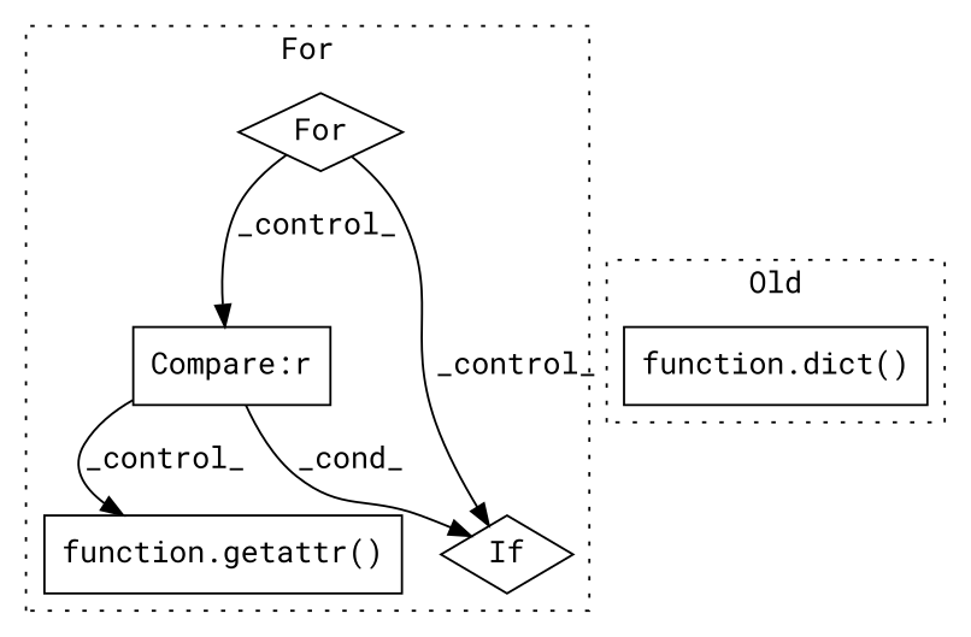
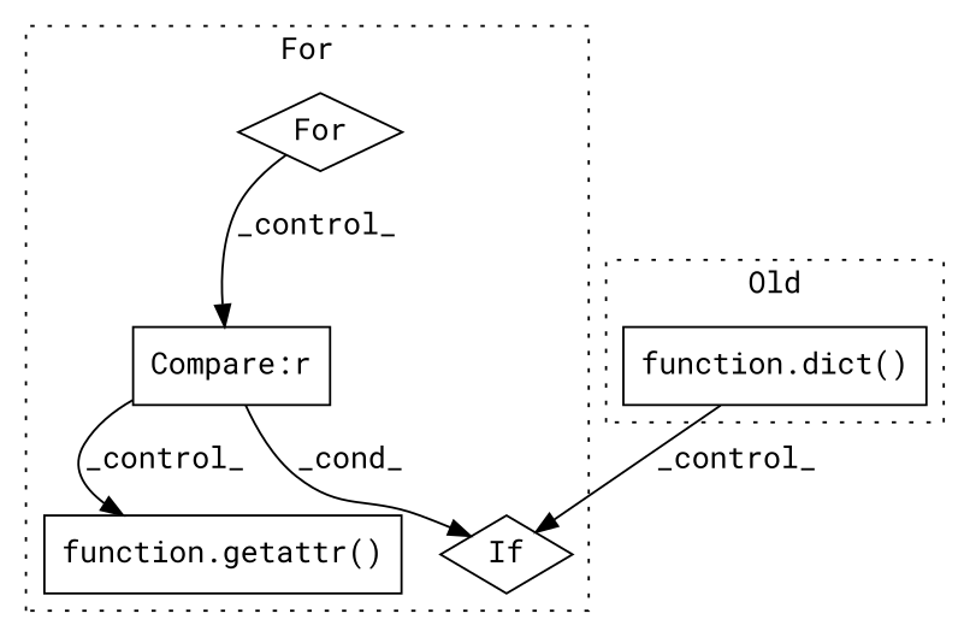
  digraph {
    fontname="Roboto Mono"
    node [a=75 fontname="Roboto Mono" shape=box]
    edge [fontname="Roboto Mono"]
    n1 [l="8,1" label="function.getattr()" s="2978,3004"]
    n2 [a=96 l=3 label=If s=2911 shape=diamond]
    n3 [a=107 l="4,14" label=For s="2863,2897" shape=diamond]
    n4 [a=40 l=25 label="Compare:r" s=2914]
    n5 [l=6 label="function.dict()" s=3082]
    subgraph cluster_1 {
      label=For
      style=dotted
      n1
      n2
      n3
      n4
    }
    subgraph cluster_2 {
      label=Old
      style=dotted
      n5
    }
-   n3 -> n2 [label=_control_]
+   n5 -> n2 [label=_control_]
    n3 -> n4 [label=_control_]
    n4 -> n1 [label=_control_]
    n4 -> n2 [label=_cond_]
  }
